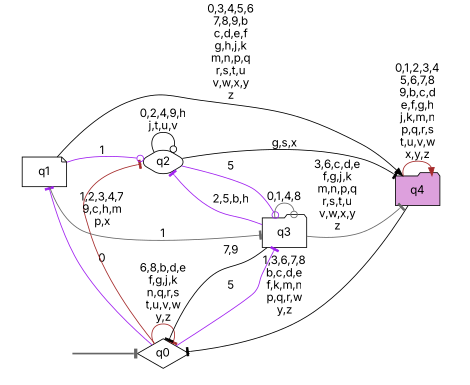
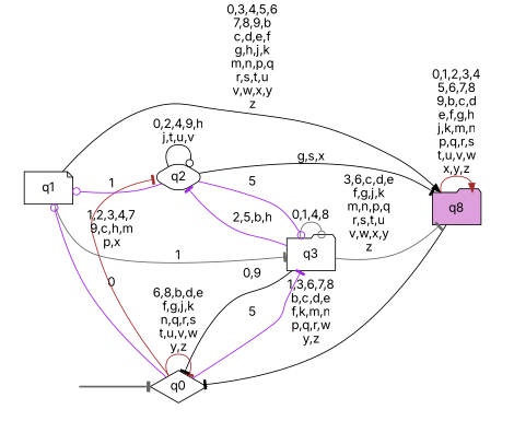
  digraph {
    fontname=Inter
    rankdir=LR
    node [fontname=Inter shape=diamond style=filled color=black fillcolor=white]
    edge [arrowhead=tee color=purple fontname=Inter]
    __start0 [height=0 shape=none style=invis width=0 color="" fillcolor=""]
    n2 [label=q0]
    n3 [label=q1 shape=note]
    n4 [label=q2 style="rounded,filled"]
    n5 [label=q3 shape=folder style="rounded,filled"]
-   n6 [fillcolor=plum label=q4 shape=folder]
+   n6 [fillcolor=plum label=q8 shape=folder]
    subgraph cluster_1 {
      nodesep=0.15
      ranksep=0.15
      style=invis
      __start0
      n2
    }
    __start0 -> n2 [color=gray40 penwidth=2]
    n2 -> n2 [color=brown label="6,8,b,d,e\nf,g,j,k\nn,q,r,s\nt,u,v,w\ny,z"]
-   n2 -> n3 [label=0]
+   n2 -> n3 [arrowhead=odot label=0]
    n2 -> n4 [color=brown label="1,2,3,4,7\n9,c,h,m\np,x"]
    n2 -> n5 [label=5]
-   n3 -> n4 [arrowhead=odot label=1]
+   n4 -> n3 [arrowhead=odot label=1]
    n3 -> n5 [color=gray40 label=1]
    n3 -> n6 [arrowhead=normal color=black label="0,3,4,5,6\n7,8,9,b\nc,d,e,f\ng,h,j,k\nm,n,p,q\nr,s,t,u\nv,w,x,y\nz"]
    n4 -> n4 [arrowhead=odot color=black label="0,2,4,9,h\nj,t,u,v"]
    n4 -> n5 [arrowhead=odot label=5]
    n4 -> n6 [color=black label="g,s,x"]
-   n5 -> n2 [color=black label="7,9"]
+   n5 -> n2 [color=black label="0,9"]
    n5 -> n4 [label="2,5,b,h"]
    n5 -> n5 [arrowhead=odot color=gray40 label="0,1,4,8"]
    n5 -> n6 [color=gray40 label="3,6,c,d,e\nf,g,j,k\nm,n,p,q\nr,s,t,u\nv,w,x,y\nz"]
    n6 -> n2 [color=black label="1,3,6,7,8\nb,c,d,e\nf,k,m,n\np,q,r,w\ny,z"]
    n6 -> n6 [arrowhead=normal color=brown label="0,1,2,3,4\n5,6,7,8\n9,b,c,d\ne,f,g,h\nj,k,m,n\np,q,r,s\nt,u,v,w\nx,y,z"]
  }
